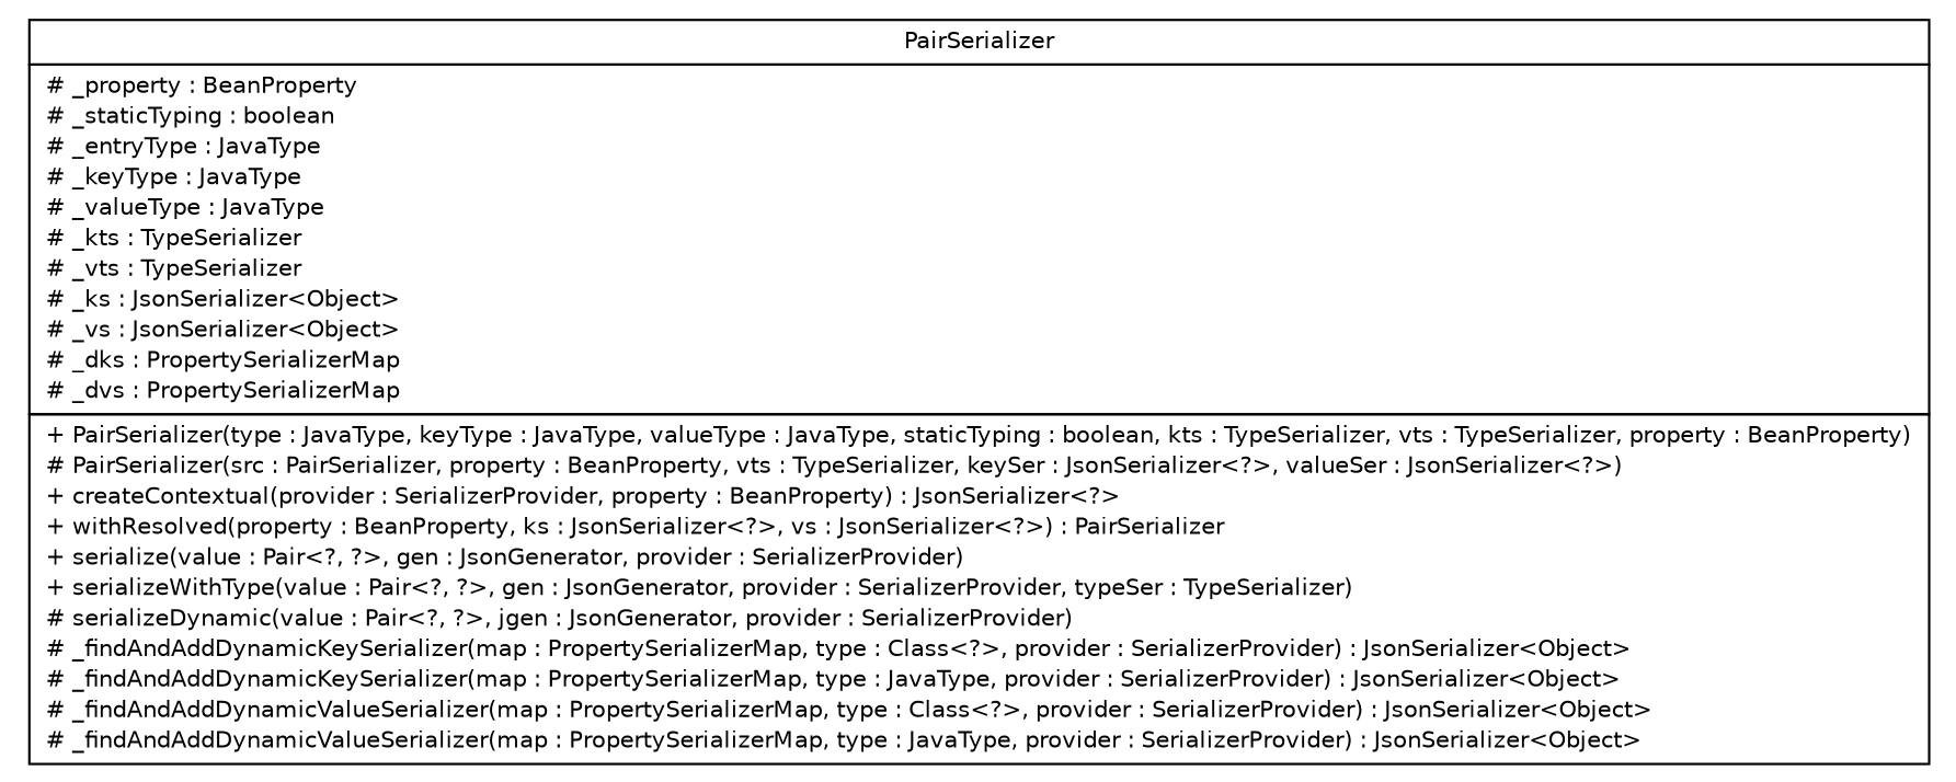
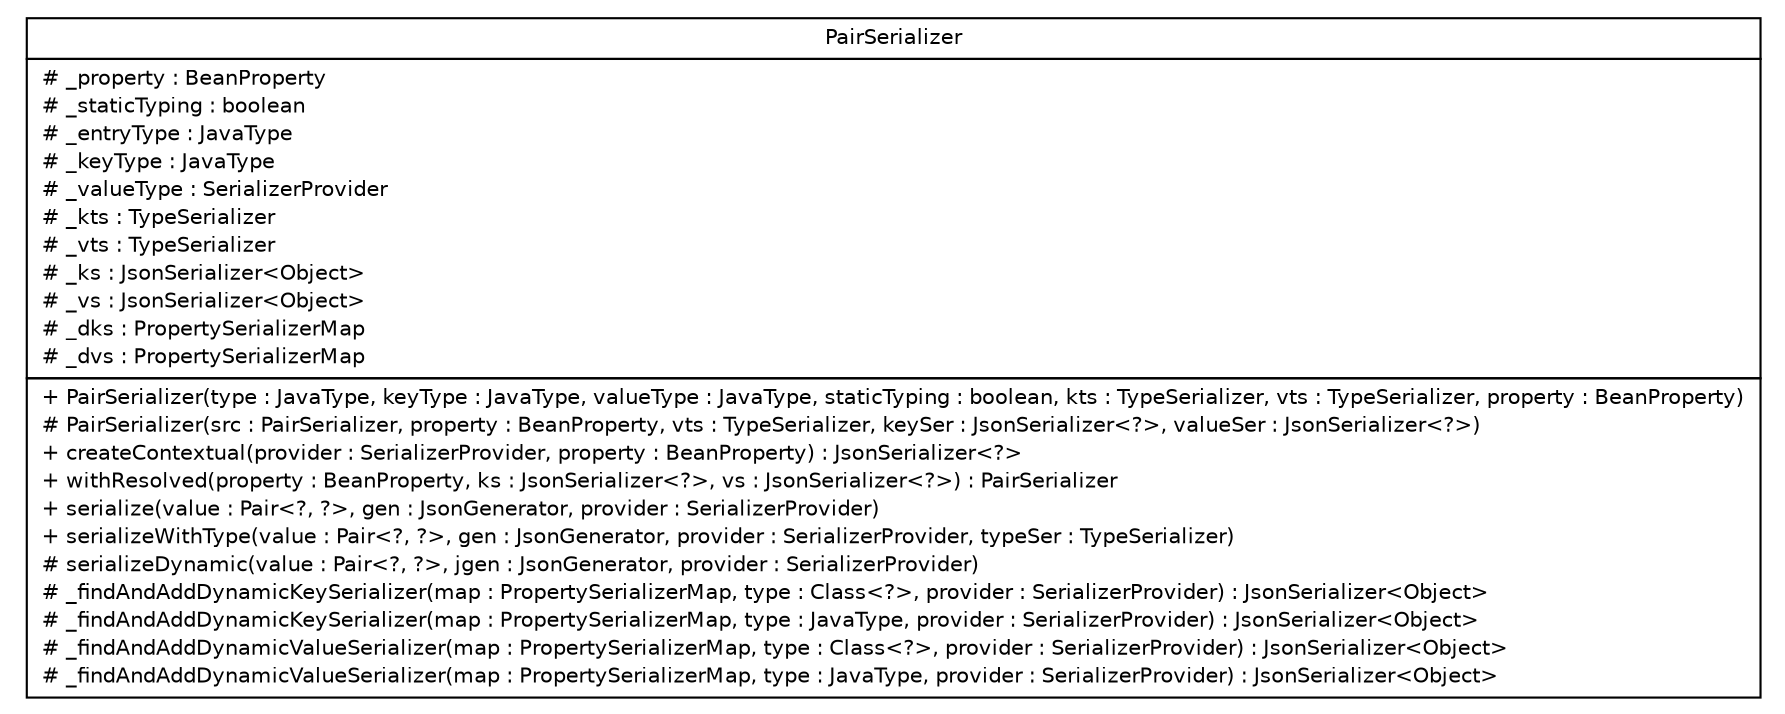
  digraph {
    nodesep=0.25
    ranksep=0.5
-   n1 [fontcolor=black fontname=Helvetica fontsize=10.0 label=<<table title="top.infra.jackson2.ser.PairSerializer" border="0" cellborder="1" cellspacing="0" cellpadding="2" port="p" href="./PairSerializer.html"> 		<tr><td><table border="0" cellspacing="0" cellpadding="1"> <tr><td align="center" balign="center"> PairSerializer </td></tr> 		</table></td></tr> 		<tr><td><table border="0" cellspacing="0" cellpadding="1"> <tr><td align="left" balign="left"> # _property : BeanProperty </td></tr> <tr><td align="left" balign="left"> # _staticTyping : boolean </td></tr> <tr><td align="left" balign="left"> # _entryType : JavaType </td></tr> <tr><td align="left" balign="left"> # _keyType : JavaType </td></tr> <tr><td align="left" balign="left"> # _valueType : JavaType </td></tr> <tr><td align="left" balign="left"> # _kts : TypeSerializer </td></tr> <tr><td align="left" balign="left"> # _vts : TypeSerializer </td></tr> <tr><td align="left" balign="left"> # _ks : JsonSerializer&lt;Object&gt; </td></tr> <tr><td align="left" balign="left"> # _vs : JsonSerializer&lt;Object&gt; </td></tr> <tr><td align="left" balign="left"> # _dks : PropertySerializerMap </td></tr> <tr><td align="left" balign="left"> # _dvs : PropertySerializerMap </td></tr> 		</table></td></tr> 		<tr><td><table border="0" cellspacing="0" cellpadding="1"> <tr><td align="left" balign="left"> + PairSerializer(type : JavaType, keyType : JavaType, valueType : JavaType, staticTyping : boolean, kts : TypeSerializer, vts : TypeSerializer, property : BeanProperty) </td></tr> <tr><td align="left" balign="left"> # PairSerializer(src : PairSerializer, property : BeanProperty, vts : TypeSerializer, keySer : JsonSerializer&lt;?&gt;, valueSer : JsonSerializer&lt;?&gt;) </td></tr> <tr><td align="left" balign="left"> + createContextual(provider : SerializerProvider, property : BeanProperty) : JsonSerializer&lt;?&gt; </td></tr> <tr><td align="left" balign="left"> + withResolved(property : BeanProperty, ks : JsonSerializer&lt;?&gt;, vs : JsonSerializer&lt;?&gt;) : PairSerializer </td></tr> <tr><td align="left" balign="left"> + serialize(value : Pair&lt;?, ?&gt;, gen : JsonGenerator, provider : SerializerProvider) </td></tr> <tr><td align="left" balign="left"> + serializeWithType(value : Pair&lt;?, ?&gt;, gen : JsonGenerator, provider : SerializerProvider, typeSer : TypeSerializer) </td></tr> <tr><td align="left" balign="left"> # serializeDynamic(value : Pair&lt;?, ?&gt;, jgen : JsonGenerator, provider : SerializerProvider) </td></tr> <tr><td align="left" balign="left"> # _findAndAddDynamicKeySerializer(map : PropertySerializerMap, type : Class&lt;?&gt;, provider : SerializerProvider) : JsonSerializer&lt;Object&gt; </td></tr> <tr><td align="left" balign="left"> # _findAndAddDynamicKeySerializer(map : PropertySerializerMap, type : JavaType, provider : SerializerProvider) : JsonSerializer&lt;Object&gt; </td></tr> <tr><td align="left" balign="left"> # _findAndAddDynamicValueSerializer(map : PropertySerializerMap, type : Class&lt;?&gt;, provider : SerializerProvider) : JsonSerializer&lt;Object&gt; </td></tr> <tr><td align="left" balign="left"> # _findAndAddDynamicValueSerializer(map : PropertySerializerMap, type : JavaType, provider : SerializerProvider) : JsonSerializer&lt;Object&gt; </td></tr> 		</table></td></tr> 		</table>> shape=plaintext]
+   n1 [fontcolor=black fontname=Helvetica fontsize=10.0 label=<<table title="top.infra.jackson2.ser.PairSerializer" border="0" cellborder="1" cellspacing="0" cellpadding="2" port="p" href="./PairSerializer.html"> 		<tr><td><table border="0" cellspacing="0" cellpadding="1"> <tr><td align="center" balign="center"> PairSerializer </td></tr> 		</table></td></tr> 		<tr><td><table border="0" cellspacing="0" cellpadding="1"> <tr><td align="left" balign="left"> # _property : BeanProperty </td></tr> <tr><td align="left" balign="left"> # _staticTyping : boolean </td></tr> <tr><td align="left" balign="left"> # _entryType : JavaType </td></tr> <tr><td align="left" balign="left"> # _keyType : JavaType </td></tr> <tr><td align="left" balign="left"> # _valueType : SerializerProvider </td></tr> <tr><td align="left" balign="left"> # _kts : TypeSerializer </td></tr> <tr><td align="left" balign="left"> # _vts : TypeSerializer </td></tr> <tr><td align="left" balign="left"> # _ks : JsonSerializer&lt;Object&gt; </td></tr> <tr><td align="left" balign="left"> # _vs : JsonSerializer&lt;Object&gt; </td></tr> <tr><td align="left" balign="left"> # _dks : PropertySerializerMap </td></tr> <tr><td align="left" balign="left"> # _dvs : PropertySerializerMap </td></tr> 		</table></td></tr> 		<tr><td><table border="0" cellspacing="0" cellpadding="1"> <tr><td align="left" balign="left"> + PairSerializer(type : JavaType, keyType : JavaType, valueType : JavaType, staticTyping : boolean, kts : TypeSerializer, vts : TypeSerializer, property : BeanProperty) </td></tr> <tr><td align="left" balign="left"> # PairSerializer(src : PairSerializer, property : BeanProperty, vts : TypeSerializer, keySer : JsonSerializer&lt;?&gt;, valueSer : JsonSerializer&lt;?&gt;) </td></tr> <tr><td align="left" balign="left"> + createContextual(provider : SerializerProvider, property : BeanProperty) : JsonSerializer&lt;?&gt; </td></tr> <tr><td align="left" balign="left"> + withResolved(property : BeanProperty, ks : JsonSerializer&lt;?&gt;, vs : JsonSerializer&lt;?&gt;) : PairSerializer </td></tr> <tr><td align="left" balign="left"> + serialize(value : Pair&lt;?, ?&gt;, gen : JsonGenerator, provider : SerializerProvider) </td></tr> <tr><td align="left" balign="left"> + serializeWithType(value : Pair&lt;?, ?&gt;, gen : JsonGenerator, provider : SerializerProvider, typeSer : TypeSerializer) </td></tr> <tr><td align="left" balign="left"> # serializeDynamic(value : Pair&lt;?, ?&gt;, jgen : JsonGenerator, provider : SerializerProvider) </td></tr> <tr><td align="left" balign="left"> # _findAndAddDynamicKeySerializer(map : PropertySerializerMap, type : Class&lt;?&gt;, provider : SerializerProvider) : JsonSerializer&lt;Object&gt; </td></tr> <tr><td align="left" balign="left"> # _findAndAddDynamicKeySerializer(map : PropertySerializerMap, type : JavaType, provider : SerializerProvider) : JsonSerializer&lt;Object&gt; </td></tr> <tr><td align="left" balign="left"> # _findAndAddDynamicValueSerializer(map : PropertySerializerMap, type : Class&lt;?&gt;, provider : SerializerProvider) : JsonSerializer&lt;Object&gt; </td></tr> <tr><td align="left" balign="left"> # _findAndAddDynamicValueSerializer(map : PropertySerializerMap, type : JavaType, provider : SerializerProvider) : JsonSerializer&lt;Object&gt; </td></tr> 		</table></td></tr> 		</table>> shape=plaintext]
  }
